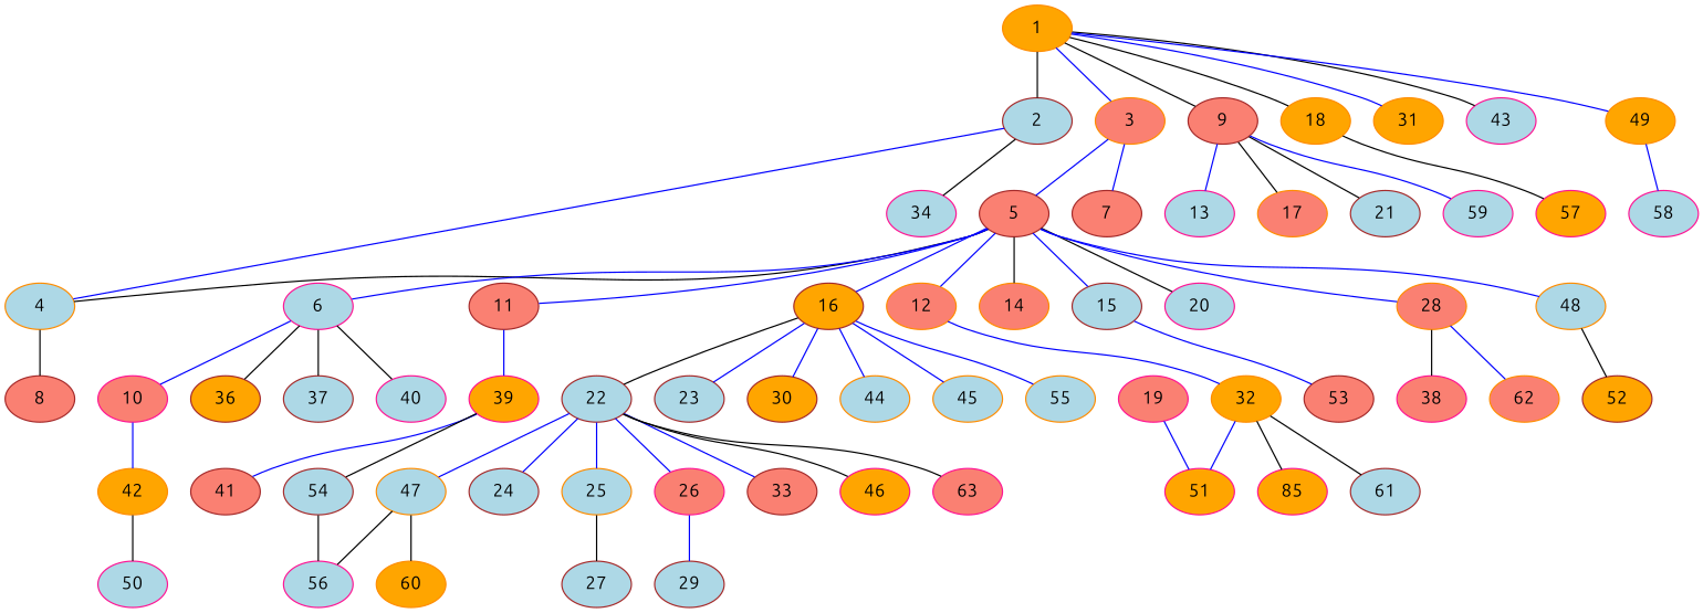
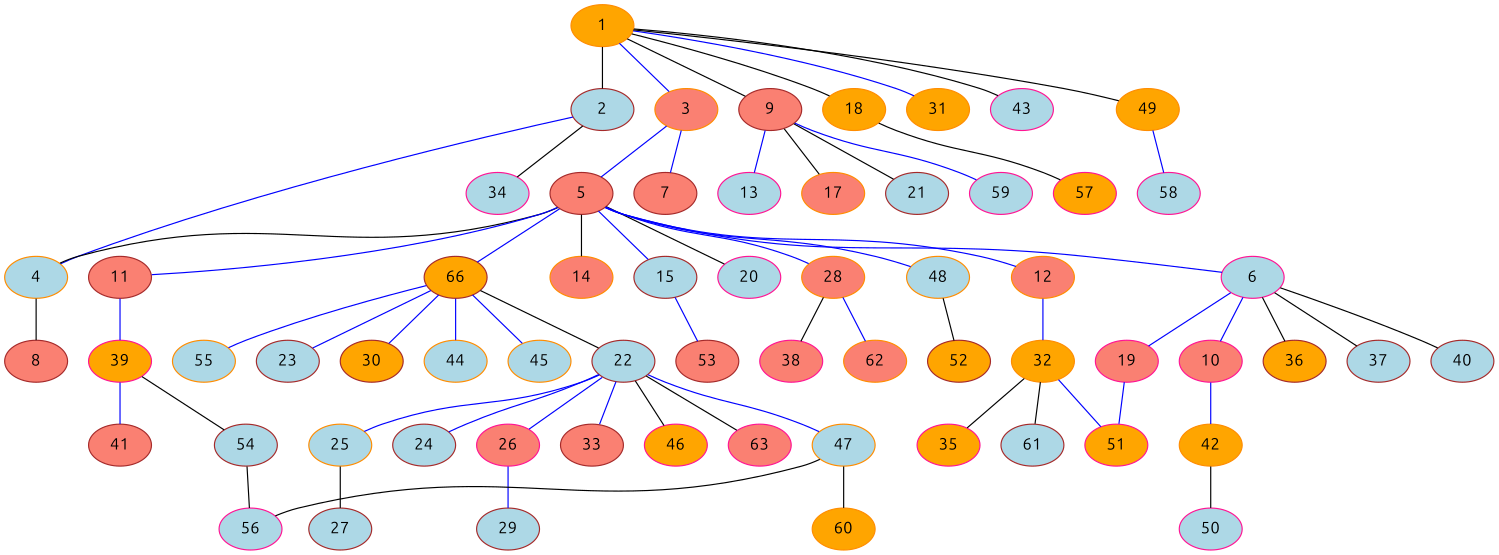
  graph {
    fontname=Ubuntu
    node [color=brown fillcolor=lightblue fontname=Ubuntu style=filled]
    edge [color=blue fontname=Ubuntu weight=1.0]
    1 [color=darkorange fillcolor=orange]
    2
    3 [color=darkorange fillcolor=salmon]
    9 [fillcolor=salmon]
    18 [color=darkorange fillcolor=orange]
    31 [color=darkorange fillcolor=orange]
    43 [color=deeppink]
    49 [color=darkorange fillcolor=orange]
    4 [color=darkorange]
    34 [color=deeppink]
    5 [fillcolor=salmon]
    7 [fillcolor=salmon]
    13 [color=deeppink]
    17 [color=darkorange fillcolor=salmon]
    21
    59 [color=deeppink]
    57 [color=deeppink fillcolor=orange]
    58 [color=deeppink]
    8 [fillcolor=salmon]
    6 [color=deeppink]
    11 [fillcolor=salmon]
    12 [color=darkorange fillcolor=salmon]
    14 [color=darkorange fillcolor=salmon]
    15
-   16 [fillcolor=orange]
+   16 [fillcolor=orange label=66]
    20 [color=deeppink]
    28 [color=darkorange fillcolor=salmon]
    48 [color=darkorange]
    10 [color=deeppink fillcolor=salmon]
    19 [color=deeppink fillcolor=salmon]
    36 [fillcolor=orange]
    37
-   40 [color=deeppink]
+   40
    39 [color=deeppink fillcolor=orange]
    32 [color=darkorange fillcolor=orange]
    53 [fillcolor=salmon]
    22
    23
    30 [fillcolor=orange]
    44 [color=darkorange]
    45 [color=darkorange]
    55 [color=darkorange]
    38 [color=deeppink fillcolor=salmon]
    62 [color=darkorange fillcolor=salmon]
    52 [fillcolor=orange]
    42 [color=darkorange fillcolor=orange]
    51 [color=deeppink fillcolor=orange]
    50 [color=deeppink]
    41 [fillcolor=salmon]
    54
-   35 [color=deeppink fillcolor=orange label=85]
+   35 [color=deeppink fillcolor=orange]
    61
    24
    25 [color=darkorange]
    26 [color=deeppink fillcolor=salmon]
    33 [fillcolor=salmon]
    46 [color=deeppink fillcolor=orange]
    47 [color=darkorange]
    63 [color=deeppink fillcolor=salmon]
    27
    29
    56 [color=deeppink]
    60 [color=darkorange fillcolor=orange]
    1 -- 2 [color=black weight=11.0]
    1 -- 3
    1 -- 9 [color=black]
    1 -- 18 [color=black]
    1 -- 31
    1 -- 43 [color=black]
-   1 -- 49
+   1 -- 49 [color=black]
    2 -- 4
    2 -- 34 [color=black]
    3 -- 5
    3 -- 7
    9 -- 13
    9 -- 17 [color=black]
    9 -- 21 [color=black]
    9 -- 59
    18 -- 57 [color=black]
    49 -- 58
    4 -- 8 [color=black weight=3.0]
    5 -- 4 [color=black]
    5 -- 6
    5 -- 11
    5 -- 12
    5 -- 14 [color=black weight=9.0]
    5 -- 15
    5 -- 16
    5 -- 20 [color=black]
    5 -- 28
    5 -- 48
    6 -- 10
+   6 -- 19
    6 -- 36 [color=black]
    6 -- 37 [color=black]
    6 -- 40 [color=black]
    11 -- 39 [weight=2.0]
    12 -- 32
    15 -- 53
    16 -- 22 [color=black]
    16 -- 23
    16 -- 30
    16 -- 44
    16 -- 45
    16 -- 55
    28 -- 38 [color=black]
    28 -- 62
    48 -- 52 [color=black]
    10 -- 42
    19 -- 51
    39 -- 41
    39 -- 54 [color=black]
    32 -- 51 [weight=3.0]
    32 -- 35 [color=black]
    32 -- 61 [color=black]
    22 -- 24
    22 -- 25
    22 -- 26
    22 -- 33
    22 -- 46 [color=black]
    22 -- 47
    22 -- 63 [color=black]
    42 -- 50 [color=black]
    54 -- 56 [color=black]
    25 -- 27 [color=black weight=2.0]
    26 -- 29
    47 -- 56 [color=black]
    47 -- 60 [color=black]
  }
